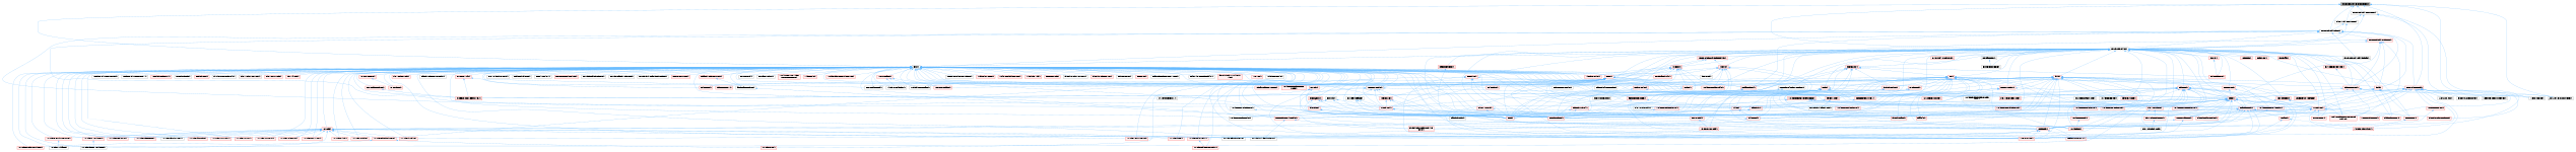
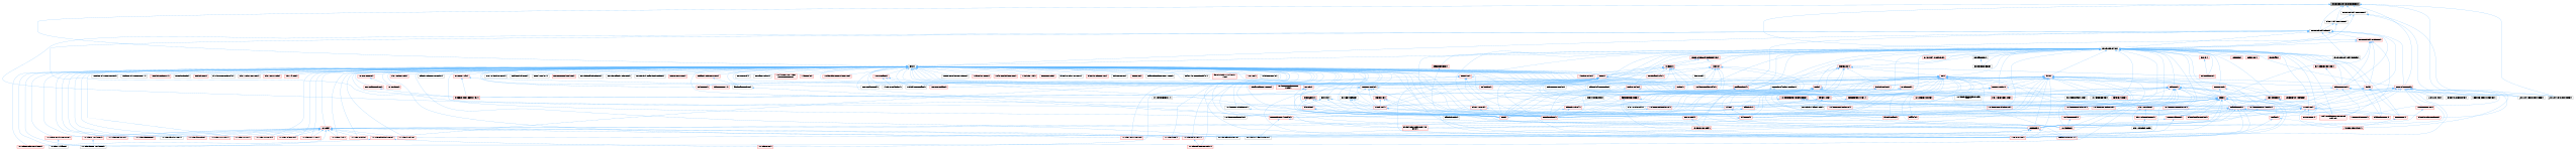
  digraph {
    node [color=red fillcolor="#FFF0F0" fontname=Helvetica fontsize=10 shape=box style=filled]
    edge [color=steelblue1 dir=back fontname=Helvetica fontsize=10 labelfontname=Helvetica labelfontsize=10 style=solid]
    n1 [color=gray40 fillcolor=grey60 fontcolor=black height=0.2 label="StructuredArchiveNameHelpers.h" width=0.4]
    n2 [color=grey40 fillcolor=white height=0.2 label="BinaryArchiveFormatter.h" width=0.4]
    n3 [color=grey40 fillcolor=white height=0.2 label="StructuredArchive.h" width=0.4]
    n4 [color=grey40 fillcolor=white height=0.2 label="JsonArchiveInputFormatter.h" width=0.4]
-   n5 [color=grey40 fillcolor=white height=0.2 label="MacroInstance.h" width=0.4]
+   n5 [color=grey40 fillcolor=white height=0.2 label="JsonArchiveOutputFormatter.h" width=0.4]
    n6 [color=grey40 fillcolor=white height=0.2 label="Color.h" width=0.4]
    n7 [height=0.2 label="TopLevelAssetPath.h" width=0.4]
    n8 [color=grey40 fillcolor=white height=0.2 label="StructuredArchiveSlots.h" width=0.4]
    n9 [color=grey40 fillcolor=white height=0.2 label="StructuredArchiveFormatter.h" width=0.4]
    n10 [height=0.2 label="ArchiveUObjectFromStructured\lArchive.h" width=0.4]
    n11 [height=0.2 label="BulkDataCookedIndex.h" width=0.4]
    n12 [height=0.2 label="ObjectResource.h" width=0.4]
    n13 [height=0.2 label="Linker.h" width=0.4]
    n14 [height=0.2 label="LinkerLoad.h" width=0.4]
    n15 [height=0.2 label="Class.h" width=0.4]
    n16 [height=0.2 label="MovieSceneBoolChannel.h" width=0.4]
    n17 [height=0.2 label="MovieSceneByteChannel.h" width=0.4]
    n18 [height=0.2 label="MovieSceneDoubleChannel.h" width=0.4]
    n19 [height=0.2 label="MovieSceneFloatChannel.h" width=0.4]
    n20 [height=0.2 label="MovieSceneFrameMigration.h" width=0.4]
    n21 [height=0.2 label="MovieSceneIntegerChannel.h" width=0.4]
    n22 [height=0.2 label="MovieSceneStringChannel.h" width=0.4]
    n23 [height=0.2 label="UnrealType.h" width=0.4]
    n24 [height=0.2 label="EnumProperty.h" width=0.4]
    n25 [height=0.2 label="FieldPathProperty.h" width=0.4]
    n26 [height=0.2 label="TextProperty.h" width=0.4]
    n27 [height=0.2 label="ConfigCacheIni.h" width=0.4]
    n28 [height=0.2 label="WorldCompositionUtility.h" width=0.4]
    n29 [height=0.2 label="CustomVersion.h" width=0.4]
    n30 [height=0.2 label="EditorBulkData.h" width=0.4]
    n31 [height=0.2 label="PackageFileSummary.h" width=0.4]
    n32 [height=0.2 label="DateTime.h" width=0.4]
    n33 [height=0.2 label="DynamicallyTypedValue.h" width=0.4]
    n34 [height=0.2 label="EngineVersion.h" width=0.4]
    n35 [height=0.2 label="Field.h" width=0.4]
    n36 [height=0.2 label="GatherableTextData.h" width=0.4]
    n37 [height=0.2 label="Guid.h" width=0.4]
    n38 [height=0.2 label="LazyObjectPtr.h" width=0.4]
    n39 [height=0.2 label="PropertyTag.h" width=0.4]
    n40 [color=grey40 fillcolor=white height=0.2 label="ITextGenerator.h" width=0.4]
    n41 [color=grey40 fillcolor=white height=0.2 label="TextGeneratorBase.h" width=0.4]
    n42 [height=0.2 label="IntPoint.h" width=0.4]
    n43 [height=0.2 label="IntVector.h" width=0.4]
    n44 [color=grey40 fillcolor=white height=0.2 label="InternationalizationMetadata.h" width=0.4]
    n45 [height=0.2 label="LargeWorldCoordinatesSerializer.h" width=0.4]
    n46 [height=0.2 label="MetaData.h" width=0.4]
    n47 [height=0.2 label="ObjectPtr.h" width=0.4]
    n48 [height=0.2 label="ObjectRedirector.h" width=0.4]
    n49 [height=0.2 label="ObjectThumbnail.h" width=0.4]
    n50 [height=0.2 label="PagedArray.h" width=0.4]
    n51 [height=0.2 label="PrimaryAssetId.h" width=0.4]
    n52 [height=0.2 label="Set.h" width=0.4]
    n53 [height=0.2 label="SparseArray.h" width=0.4]
    n54 [height=0.2 label="StringTableCore.h" width=0.4]
    n55 [color=grey40 fillcolor=white height=0.2 label="StructuredArchiveChildReader.h" width=0.4]
    n56 [height=0.2 label="TextBuffer.h" width=0.4]
    n57 [height=0.2 label="TextKey.h" width=0.4]
    n58 [height=0.2 label="Tuple.h" width=0.4]
    n59 [height=0.2 label="K2Node.h" width=0.4]
    n60 [height=0.2 label="K2Node_BreakStruct.h" width=0.4]
    n61 [height=0.2 label="K2Node_CallFunction.h" width=0.4]
    n62 [color=grey40 fillcolor=white height=0.2 label="K2Node_ClassDynamicCast.h" width=0.4]
    n63 [height=0.2 label="K2Node_DelegateSet.h" width=0.4]
    n64 [height=0.2 label="K2Node_DynamicCast.h" width=0.4]
    n65 [height=0.2 label="K2Node_EditablePinBase.h" width=0.4]
    n66 [height=0.2 label="K2Node_ExecutionSequence.h" width=0.4]
    n67 [color=grey40 fillcolor=white height=0.2 label="K2Node_GetSubsystem.h" width=0.4]
    n68 [height=0.2 label="K2Node_IfThenElse.h" width=0.4]
    n69 [height=0.2 label="K2Node_InputAction.h" width=0.4]
    n70 [height=0.2 label="K2Node_InputKey.h" width=0.4]
    n71 [height=0.2 label="K2Node_InputTouch.h" width=0.4]
    n72 [height=0.2 label="K2Node_Literal.h" width=0.4]
    n73 [height=0.2 label="K2Node_MacroInstance.h" width=0.4]
    n74 [height=0.2 label="K2Node_MakeStruct.h" width=0.4]
    n75 [height=0.2 label="K2Node_SpawnActor.h" width=0.4]
    n76 [height=0.2 label="K2Node_Switch.h" width=0.4]
    n77 [height=0.2 label="K2Node_Timeline.h" width=0.4]
    n78 [height=0.2 label="K2Node_Variable.h" width=0.4]
    n79 [height=0.2 label="K2Node_CallParentFunction.h" width=0.4]
    n80 [height=0.2 label="K2Node_Event.h" width=0.4]
    n81 [height=0.2 label="K2Node_FunctionTerminator.h" width=0.4]
    n82 [color=grey40 fillcolor=white height=0.2 label="K2Node_MultiGate.h" width=0.4]
    n83 [height=0.2 label="EdGraphSchema_K2.h" width=0.4]
    n84 [height=0.2 label="RigVMDispatchFactory.h" width=0.4]
    n85 [color=grey40 fillcolor=white height=0.2 label="RigVMPythonUtils.h" width=0.4]
    n86 [height=0.2 label="RigVMTemplate.h" width=0.4]
    n87 [height=0.2 label="NoExportTypes.h" width=0.4]
    n88 [color=grey40 fillcolor=white height=0.2 label="SoundCueGraphSchema.h" width=0.4]
    n89 [color=grey40 fillcolor=white height=0.2 label="SoundSubmixGraphSchema.h" width=0.4]
    n90 [color=grey40 fillcolor=white height=0.2 label="MovieSceneFadeSection.h" width=0.4]
    n91 [height=0.2 label="MovieScene.h" width=0.4]
    n92 [height=0.2 label="BlueprintEditor.h" width=0.4]
    n93 [height=0.2 label="CurveModel.h" width=0.4]
    n94 [height=0.2 label="KeyBarCurveModel.h" width=0.4]
    n95 [height=0.2 label="DiffUtils.h" width=0.4]
    n96 [height=0.2 label="MovieSceneTrack.h" width=0.4]
    n97 [color=grey40 fillcolor=white height=0.2 label="AndroidInputInterface.h" width=0.4]
    n98 [color=grey40 fillcolor=white height=0.2 label="AssetTypeActions_SoundBase.h" width=0.4]
    n99 [height=0.2 label="AudioColorMapper.h" width=0.4]
    n100 [height=0.2 label="AudioMaterialSlateTypes.h" width=0.4]
    n101 [height=0.2 label="AxisDisplayInfo.h" width=0.4]
    n102 [height=0.2 label="BaseTreeNode.h" width=0.4]
    n103 [color=grey40 fillcolor=white height=0.2 label="BlueprintActionMenuItem.h" width=0.4]
    n104 [height=0.2 label="BlueprintConnectionDrawing\lPolicy.h" width=0.4]
    n105 [height=0.2 label="BlueprintNodeSpawner.h" width=0.4]
    n106 [color=grey40 fillcolor=white height=0.2 label="ClearQuad.h" width=0.4]
    n107 [color=grey40 fillcolor=white height=0.2 label="ColorConstants.h" width=0.4]
    n108 [color=grey40 fillcolor=white height=0.2 label="ColorList.h" width=0.4]
    n109 [height=0.2 label="Core.h" width=0.4]
    n110 [height=0.2 label="CoreSharedPCH.h" width=0.4]
    n111 [height=0.2 label="UnrealMath.h" width=0.4]
    n112 [color=grey40 fillcolor=white height=0.2 label="ColorPropertySection.h" width=0.4]
    n113 [height=0.2 label="ColorSpace.h" width=0.4]
    n114 [height=0.2 label="ConnectionDrawingPolicy.h" width=0.4]
    n115 [height=0.2 label="CurveDrawInfo.h" width=0.4]
    n116 [color=grey40 fillcolor=white height=0.2 label="SCurveEditorPanel.h" width=0.4]
    n117 [height=0.2 label="SInteractiveCurveEditorView.h" width=0.4]
    n118 [color=grey40 fillcolor=white height=0.2 label="CurveEdInterface.h" width=0.4]
    n119 [height=0.2 label="CurveEditorSettings.h" width=0.4]
    n120 [height=0.2 label="DataLayer.h" width=0.4]
    n121 [color=grey40 fillcolor=white height=0.2 label="DeferredDecalSceneProxyDesc.h" width=0.4]
    n122 [height=0.2 label="EdGraphNode_Comment.h" width=0.4]
    n123 [color=grey40 fillcolor=white height=0.2 label="GraphEditorSettings.h" width=0.4]
    n124 [color=grey40 fillcolor=white height=0.2 label="EditorViewportSelectability.h" width=0.4]
    n125 [height=0.2 label="FileHelper.h" width=0.4]
    n126 [height=0.2 label="FindInBlueprints.h" width=0.4]
    n127 [height=0.2 label="Float16Color.h" width=0.4]
    n128 [height=0.2 label="GenericPlatformApplication\lMisc.h" width=0.4]
    n129 [height=0.2 label="IInputInterface.h" width=0.4]
    n130 [height=0.2 label="IOSInputInterface.h" width=0.4]
    n131 [color=grey40 fillcolor=white height=0.2 label="WindowsApplication.h" width=0.4]
    n132 [height=0.2 label="IKeyArea.h" width=0.4]
    n133 [height=0.2 label="IPlatformFileLogWrapper.h" width=0.4]
    n134 [color=grey40 fillcolor=white height=0.2 label="InsightsCoreStyle.h" width=0.4]
    n135 [height=0.2 label="InterpCurve.h" width=0.4]
    n136 [color=grey40 height=0.2 label="InterpCurvePoint.h" width=0.4]
    n137 [height=0.2 label="K2Node_Composite.h" width=0.4]
    n138 [height=0.2 label="KeyDrawParams.h" width=0.4]
    n139 [height=0.2 label="KeyRenderer.h" width=0.4]
    n140 [height=0.2 label="LightSceneProxy.h" width=0.4]
    n141 [color=grey40 fillcolor=white height=0.2 label="LocalFogVolumeComponent.h" width=0.4]
    n142 [color=grey40 fillcolor=white height=0.2 label="LocalFogVolumeSceneProxy.h" width=0.4]
    n143 [height=0.2 label="MaterialRenderProxy.h" width=0.4]
    n144 [height=0.2 label="MovieSceneChannelEditorData.h" width=0.4]
    n145 [color=grey40 fillcolor=white height=0.2 label="MovieSceneFolder.h" width=0.4]
    n146 [color=grey40 fillcolor=white height=0.2 label="MovieSceneMarkedFrame.h" width=0.4]
    n147 [color=grey40 fillcolor=white height=0.2 label="MovieSceneParticleParameter\lTrack.h" width=0.4]
    n148 [height=0.2 label="MovieSceneTracksProperty\lTypes.h" width=0.4]
    n149 [color=grey40 fillcolor=white height=0.2 label="ObjectBindingTagCache.h" width=0.4]
    n150 [color=grey40 fillcolor=white height=0.2 label="OneColorShader.h" width=0.4]
    n151 [height=0.2 label="PackedVector.h" width=0.4]
    n152 [color=grey40 fillcolor=white height=0.2 label="PhysicsAssetRenderUtils.h" width=0.4]
    n153 [height=0.2 label="RenderGraphUtils.h" width=0.4]
    n154 [color=grey40 height=0.2 label="RigVMActionMenuItem.h" width=0.4]
    n155 [height=0.2 label="RigVMEnumNode.h" width=0.4]
    n156 [height=0.2 label="RigVMIfNode.h" width=0.4]
    n157 [height=0.2 label="RigVMParameterNode.h" width=0.4]
    n158 [height=0.2 label="RigVMSelectNode.h" width=0.4]
    n159 [color=grey40 fillcolor=white height=0.2 label="SCommentBubble.h" width=0.4]
    n160 [height=0.2 label="SGraphNode.h" width=0.4]
    n161 [height=0.2 label="SGraphPin.h" width=0.4]
    n162 [color=grey40 fillcolor=white height=0.2 label="SGraphPinColor.h" width=0.4]
    n163 [color=grey40 fillcolor=white height=0.2 label="SoundSubmixGraphNode.h" width=0.4]
    n164 [color=grey40 fillcolor=white height=0.2 label="SGraphNodeDocumentation.h" width=0.4]
    n165 [height=0.2 label="SHMath.h" width=0.4]
    n166 [color=grey40 fillcolor=white height=0.2 label="SkyLightSceneProxy.h" width=0.4]
    n167 [color=grey40 fillcolor=white height=0.2 label="SKeyNavigationButtons.h" width=0.4]
    n168 [height=0.2 label="SNodePanel.h" width=0.4]
    n169 [color=grey40 fillcolor=white height=0.2 label="SObjectBindingTag.h" width=0.4]
    n170 [color=grey40 fillcolor=white height=0.2 label="STrackAreaView.h" width=0.4]
    n171 [height=0.2 label="SequencerSectionPainter.h" width=0.4]
    n172 [color=grey40 fillcolor=white height=0.2 label="SoundClassGraphNode.h" width=0.4]
    n173 [color=grey40 fillcolor=white height=0.2 label="SoundClassGraphSchema.h" width=0.4]
    n174 [color=grey40 fillcolor=white height=0.2 label="SoundCueGraphNode_Root.h" width=0.4]
    n175 [color=grey40 fillcolor=white height=0.2 label="SoundSubmixDefaultColorPalette.h" width=0.4]
    n176 [height=0.2 label="StatsSystemTypes.h" width=0.4]
    n177 [height=0.2 label="StyleColors.h" width=0.4]
    n178 [color=grey40 fillcolor=white height=0.2 label="Texture2DUtil.h" width=0.4]
    n179 [color=grey40 fillcolor=white height=0.2 label="TransferFunctions.h" width=0.4]
    n180 [height=0.2 label="VPFullScreenUserWidget\l_PostProcessBase.h" width=0.4]
    n181 [height=0.2 label="Variant.h" width=0.4]
    n182 [height=0.2 label="Vector.h" width=0.4]
    n183 [height=0.2 label="VirtualTexturing.h" width=0.4]
    n184 [height=0.2 label="WidgetStyle.h" width=0.4]
    n185 [height=0.2 label="WorldPartitionStreamingSource.h" width=0.4]
    n186 [height=0.2 label="SoftObjectPath.h" width=0.4]
    n187 [height=0.2 label="ARFilter.h" width=0.4]
    n188 [height=0.2 label="AssetBundleData.h" width=0.4]
    n189 [height=0.2 label="AssetData.h" width=0.4]
    n190 [height=0.2 label="BlueprintEditorSettings.h" width=0.4]
    n191 [height=0.2 label="KismetSystemLibrary.h" width=0.4]
    n192 [height=0.2 label="BlueprintActionDatabase.h" width=0.4]
    n193 [height=0.2 label="MetasoundAssetKey.h" width=0.4]
    n194 [height=0.2 label="AssetRegistryInterface.h" width=0.4]
    n195 [height=0.2 label="AssetDataTagMap.h" width=0.4]
    n196 [color=grey40 fillcolor=white height=0.2 label="AudioAnalytics.h" width=0.4]
    n197 [color=grey40 fillcolor=white height=0.2 label="BlueprintAssetHandler.h" width=0.4]
    n198 [color=grey40 fillcolor=white height=0.2 label="MaterialExpressionSettings.h" width=0.4]
    n199 [height=0.2 label="StructuredArchiveAdapters.h" width=0.4]
    n200 [color=grey40 fillcolor=white height=0.2 label="RigVMDispatchNode.h" width=0.4]
    n1 -> n2
    n1 -> n3
    n1 -> n4
    n1 -> n5
    n1 -> n6
    n1 -> n7
    n1 -> n8
    n1 -> n9
    n2 -> n3
    n2 -> n8
    n3 -> n6
    n3 -> n7
    n3 -> n10
    n3 -> n11
    n3 -> n12
    n3 -> n13
    n3 -> n14
    n3 -> n15
    n3 -> n16
    n3 -> n17
    n3 -> n18
    n3 -> n19
    n3 -> n20
    n3 -> n21
    n3 -> n22
    n3 -> n23
    n3 -> n24
    n3 -> n25
    n3 -> n26
    n3 -> n27
    n3 -> n28
    n3 -> n29
    n3 -> n30
    n3 -> n31
    n3 -> n32
    n3 -> n33
    n3 -> n34
    n3 -> n35
    n3 -> n36
    n3 -> n37
    n3 -> n38
    n3 -> n39
    n3 -> n40
    n3 -> n41
    n3 -> n42
    n3 -> n43
    n3 -> n44
    n3 -> n45
    n3 -> n46
    n3 -> n47
    n3 -> n48
    n3 -> n49
    n3 -> n50
    n3 -> n51
    n3 -> n52
    n3 -> n53
    n3 -> n54
    n3 -> n55
    n3 -> n56
    n3 -> n57
    n3 -> n58
    n6 -> n27
    n6 -> n59
    n6 -> n60
    n6 -> n61
    n6 -> n62
    n6 -> n63
    n6 -> n64
    n6 -> n65
    n6 -> n66
    n6 -> n67
    n6 -> n68
    n6 -> n69
    n6 -> n70
    n6 -> n71
    n6 -> n72
    n6 -> n73
    n6 -> n74
    n6 -> n75
    n6 -> n76
    n6 -> n77
    n6 -> n78
    n6 -> n79
    n6 -> n80
    n6 -> n81
    n6 -> n82
    n6 -> n83
    n6 -> n84
    n6 -> n85
    n6 -> n86
    n6 -> n87
    n6 -> n88
    n6 -> n89
    n6 -> n90
    n6 -> n91
    n6 -> n92
    n6 -> n93
    n6 -> n94
    n6 -> n95
    n6 -> n96
    n6 -> n97
    n6 -> n98
    n6 -> n99
    n6 -> n100
    n6 -> n101
    n6 -> n102
    n6 -> n103
    n6 -> n104
    n6 -> n105
    n6 -> n106
    n6 -> n107
    n6 -> n108
    n6 -> n109
    n6 -> n110
    n6 -> n111
    n6 -> n112
    n6 -> n113
    n6 -> n114
    n6 -> n115
    n6 -> n116
    n6 -> n117
    n6 -> n118
    n6 -> n119
    n6 -> n120
    n6 -> n121
    n6 -> n122
    n6 -> n123
    n6 -> n124
    n6 -> n125
    n6 -> n126
    n6 -> n127
    n6 -> n128
    n6 -> n129
    n6 -> n130
    n6 -> n131
    n6 -> n132
    n6 -> n133
    n6 -> n134
    n6 -> n135
    n6 -> n136
    n6 -> n137
    n6 -> n138
    n6 -> n139
    n6 -> n140
    n6 -> n141
    n6 -> n142
    n6 -> n143
    n6 -> n144
    n6 -> n145
    n6 -> n146
    n6 -> n147
    n6 -> n148
    n6 -> n149
    n6 -> n150
    n6 -> n151
    n6 -> n152
    n6 -> n153
    n6 -> n154
    n6 -> n155
    n6 -> n156
    n6 -> n157
    n6 -> n158
    n6 -> n159
    n6 -> n160
    n6 -> n161
    n6 -> n162
    n6 -> n163
    n6 -> n164
    n6 -> n165
    n6 -> n166
    n6 -> n167
    n6 -> n168
    n6 -> n169
    n6 -> n170
    n6 -> n171
    n6 -> n172
    n6 -> n173
    n6 -> n174
    n6 -> n175
    n6 -> n176
    n6 -> n177
    n6 -> n178
    n6 -> n179
    n6 -> n180
    n6 -> n181
    n6 -> n182
    n6 -> n183
    n6 -> n184
    n6 -> n185
    n7 -> n15
    n7 -> n23
    n7 -> n87
    n7 -> n186
    n7 -> n187
    n7 -> n188
    n7 -> n189
    n7 -> n190
    n7 -> n191
    n7 -> n192
    n7 -> n193
    n7 -> n194
    n7 -> n195
    n7 -> n196
    n7 -> n197
    n7 -> n198
    n8 -> n3
    n8 -> n6
    n8 -> n7
    n8 -> n12
    n8 -> n13
    n8 -> n14
    n8 -> n27
    n8 -> n35
    n8 -> n55
    n8 -> n199
    n9 -> n2
    n9 -> n3
    n9 -> n4
    n9 -> n5
    n11 -> n12
    n12 -> n4
    n12 -> n5
    n12 -> n10
    n12 -> n13
    n12 -> n14
    n13 -> n14
    n14 -> n59
    n15 -> n16
    n15 -> n17
    n15 -> n18
    n15 -> n19
    n15 -> n20
    n15 -> n21
    n15 -> n22
    n15 -> n23
    n15 -> n61
    n15 -> n83
    n15 -> n84
    n15 -> n85
    n15 -> n86
    n15 -> n186
    n15 -> n187
    n15 -> n188
    n15 -> n189
    n15 -> n190
    n19 -> n90
    n20 -> n91
    n23 -> n24
    n23 -> n25
    n23 -> n26
    n23 -> n93
    n23 -> n94
    n23 -> n95
    n23 -> n96
    n23 -> n191
    n26 -> n191
    n27 -> n109
    n27 -> n110
    n29 -> n30
    n29 -> n31
    n29 -> n109
    n29 -> n110
    n31 -> n13
    n32 -> n87
    n32 -> n109
    n32 -> n110
    n32 -> n133
    n32 -> n181
    n34 -> n31
    n34 -> n110
    n35 -> n15
    n35 -> n23
    n35 -> n25
    n35 -> n26
    n36 -> n13
    n36 -> n110
    n37 -> n12
    n37 -> n15
    n37 -> n29
    n37 -> n30
    n37 -> n31
    n37 -> n35
    n37 -> n38
    n37 -> n39
    n37 -> n77
    n37 -> n87
    n37 -> n91
    n37 -> n92
    n37 -> n96
    n37 -> n109
    n37 -> n110
    n37 -> n112
    n37 -> n126
    n37 -> n145
    n37 -> n149
    n37 -> n161
    n37 -> n168
    n37 -> n177
    n37 -> n181
    n37 -> n189
    n38 -> n10
    n38 -> n14
    n38 -> n23
    n39 -> n15
    n39 -> n23
    n40 -> n41
    n42 -> n28
    n42 -> n87
    n42 -> n106
    n42 -> n109
    n42 -> n110
    n42 -> n111
    n42 -> n153
    n42 -> n181
    n42 -> n182
    n43 -> n28
    n43 -> n87
    n43 -> n109
    n43 -> n110
    n43 -> n111
    n43 -> n153
    n43 -> n181
    n43 -> n182
    n43 -> n183
    n44 -> n36
    n44 -> n110
    n45 -> n42
    n45 -> n43
    n45 -> n182
    n47 -> n10
    n47 -> n15
    n47 -> n17
    n47 -> n23
    n47 -> n72
    n47 -> n73
    n47 -> n82
    n47 -> n83
    n47 -> n86
    n47 -> n91
    n47 -> n137
    n47 -> n145
    n47 -> n147
    n47 -> n157
    n47 -> n163
    n47 -> n172
    n47 -> n186
    n48 -> n189
    n49 -> n109
    n49 -> n110
    n51 -> n188
    n51 -> n189
    n52 -> n13
    n52 -> n14
    n52 -> n15
    n52 -> n23
    n52 -> n27
    n52 -> n29
    n52 -> n59
    n52 -> n83
    n52 -> n91
    n52 -> n92
    n52 -> n95
    n52 -> n104
    n52 -> n109
    n52 -> n110
    n52 -> n114
    n52 -> n116
    n52 -> n117
    n52 -> n126
    n52 -> n160
    n52 -> n161
    n52 -> n168
    n52 -> n186
    n52 -> n189
    n52 -> n190
    n52 -> n194
    n53 -> n27
    n53 -> n52
    n53 -> n54
    n53 -> n104
    n53 -> n109
    n53 -> n110
    n53 -> n126
    n53 -> n189
    n57 -> n54
    n58 -> n15
    n58 -> n18
    n58 -> n19
    n58 -> n23
    n58 -> n93
    n58 -> n94
    n58 -> n109
    n58 -> n110
    n58 -> n117
    n58 -> n189
    n59 -> n60
    n59 -> n61
    n59 -> n62
    n59 -> n63
    n59 -> n64
    n59 -> n65
    n59 -> n66
    n59 -> n67
    n59 -> n68
    n59 -> n69
    n59 -> n70
    n59 -> n71
    n59 -> n72
    n59 -> n73
    n59 -> n74
    n59 -> n75
    n59 -> n76
    n59 -> n77
    n59 -> n78
    n61 -> n79
    n64 -> n62
    n65 -> n80
    n65 -> n81
    n66 -> n82
    n84 -> n200
    n86 -> n84
    n86 -> n200
    n93 -> n94
    n96 -> n91
    n108 -> n109
    n108 -> n110
    n108 -> n111
    n111 -> n109
    n111 -> n110
    n114 -> n89
    n114 -> n104
    n115 -> n116
    n115 -> n117
    n118 -> n109
    n118 -> n110
    n118 -> n111
    n119 -> n117
    n122 -> n123
    n123 -> n114
    n125 -> n109
    n125 -> n110
    n126 -> n92
    n126 -> n190
    n127 -> n109
    n127 -> n110
    n127 -> n111
    n129 -> n97
    n129 -> n130
    n129 -> n131
    n135 -> n109
    n135 -> n110
    n135 -> n111
    n136 -> n15
    n136 -> n87
    n136 -> n109
    n136 -> n110
    n136 -> n111
    n136 -> n118
    n136 -> n135
    n138 -> n139
    n144 -> n16
    n144 -> n17
    n144 -> n19
    n144 -> n21
    n144 -> n22
    n146 -> n91
    n160 -> n161
    n160 -> n163
    n161 -> n114
    n161 -> n162
    n165 -> n109
    n165 -> n110
    n165 -> n166
    n168 -> n159
    n168 -> n160
    n181 -> n109
    n182 -> n27
    n182 -> n28
    n182 -> n87
    n182 -> n97
    n182 -> n109
    n182 -> n111
    n182 -> n113
    n182 -> n130
    n182 -> n135
    n182 -> n136
    n182 -> n140
    n182 -> n148
    n182 -> n165
    n182 -> n181
    n186 -> n10
    n186 -> n14
    n186 -> n83
    n186 -> n87
    n186 -> n91
    n186 -> n92
    n186 -> n187
    n186 -> n188
    n186 -> n189
    n186 -> n190
    n186 -> n192
    n186 -> n193
    n187 -> n87
    n187 -> n191
    n188 -> n87
    n188 -> n189
    n189 -> n83
    n189 -> n87
    n189 -> n88
    n189 -> n89
    n195 -> n189
    n199 -> n3
    n199 -> n10
    n199 -> n12
    n199 -> n15
    n199 -> n27
    n199 -> n35
  }
